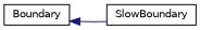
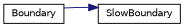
  digraph {
    rankdir=LR
    node [color=black fillcolor=white fontname=Helvetica fontsize=10 shape=record style=filled]
    n1 [height=0.2 label=Boundary width=0.4]
    n2 [height=0.2 label=SlowBoundary width=0.4]
-   n1 -> n2 [color=midnightblue dir=back fontname=Helvetica fontsize=10 labelfontname=Helvetica labelfontsize=10 style=solid]
+   n2 -> n1 [color=midnightblue dir=back fontname=Helvetica fontsize=10 labelfontname=Helvetica labelfontsize=10 style=solid]
  }
